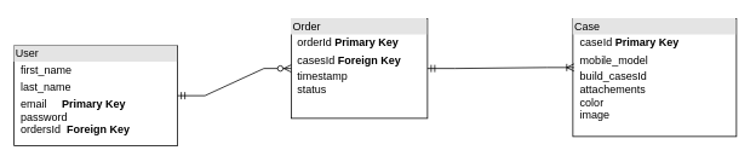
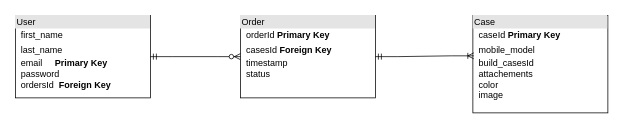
  <mxCell id="0" />
  <mxCell id="1" parent="0" />
- <mxCell id="2" value="&lt;div style=&quot;box-sizing:border-box;width:100%;background:#e4e4e4;padding:2px;&quot;&gt;User&lt;/div&gt;&lt;table style=&quot;width:100%;font-size:1em;&quot; cellpadding=&quot;2&quot; cellspacing=&quot;0&quot;&gt;&lt;tbody&gt;&lt;tr&gt;&lt;td&gt;&lt;br&gt;&lt;/td&gt;&lt;td&gt;first_name&lt;/td&gt;&lt;/tr&gt;&lt;tr&gt;&lt;td&gt;&lt;br&gt;&lt;/td&gt;&lt;td&gt;last_name&lt;/td&gt;&lt;/tr&gt;&lt;tr&gt;&lt;td&gt;&lt;br&gt;&lt;/td&gt;&lt;td&gt;email&amp;nbsp; &amp;nbsp; &amp;nbsp;&lt;b&gt;Primary Key&lt;/b&gt;&lt;br&gt;password&lt;br&gt;ordersId&amp;nbsp;&lt;b&gt; Foreign Key&lt;/b&gt;&lt;/td&gt;&lt;/tr&gt;&lt;/tbody&gt;&lt;/table&gt;" style="verticalAlign=top;align=left;overflow=fill;html=1;" vertex="1" parent="1"><mxGeometry x="15" y="50" width="180" height="110" as="geometry" /></mxCell>
- <mxCell id="3" value="&lt;div style=&quot;box-sizing:border-box;width:100%;background:#e4e4e4;padding:2px;&quot;&gt;Order&lt;/div&gt;&lt;table style=&quot;width:100%;font-size:1em;&quot; cellpadding=&quot;2&quot; cellspacing=&quot;0&quot;&gt;&lt;tbody&gt;&lt;tr&gt;&lt;td&gt;&lt;br&gt;&lt;/td&gt;&lt;td&gt;orderId&amp;nbsp;&lt;b&gt;Primary Key&lt;/b&gt;&lt;/td&gt;&lt;/tr&gt;&lt;tr&gt;&lt;td&gt;&lt;br&gt;&lt;/td&gt;&lt;td&gt;casesId&lt;b&gt; Foreign Key&lt;/b&gt;&lt;/td&gt;&lt;/tr&gt;&lt;tr&gt;&lt;td&gt;&lt;/td&gt;&lt;td&gt;timestamp&lt;br&gt;status&lt;/td&gt;&lt;/tr&gt;&lt;/tbody&gt;&lt;/table&gt;" style="verticalAlign=top;align=left;overflow=fill;html=1;" vertex="1" parent="1"><mxGeometry x="320" y="20" width="150" height="110" as="geometry" /></mxCell>
+ <mxCell id="2" value="&lt;div style=&quot;box-sizing:border-box;width:100%;background:#e4e4e4;padding:2px;&quot;&gt;User&lt;/div&gt;&lt;table style=&quot;width:100%;font-size:1em;&quot; cellpadding=&quot;2&quot; cellspacing=&quot;0&quot;&gt;&lt;tbody&gt;&lt;tr&gt;&lt;td&gt;&lt;br&gt;&lt;/td&gt;&lt;td&gt;first_name&lt;/td&gt;&lt;/tr&gt;&lt;tr&gt;&lt;td&gt;&lt;br&gt;&lt;/td&gt;&lt;td&gt;last_name&lt;/td&gt;&lt;/tr&gt;&lt;tr&gt;&lt;td&gt;&lt;br&gt;&lt;/td&gt;&lt;td&gt;email&amp;nbsp; &amp;nbsp; &amp;nbsp;&lt;b&gt;Primary Key&lt;/b&gt;&lt;br&gt;password&lt;br&gt;ordersId&amp;nbsp;&lt;b&gt; Foreign Key&lt;/b&gt;&lt;/td&gt;&lt;/tr&gt;&lt;/tbody&gt;&lt;/table&gt;" style="verticalAlign=top;align=left;overflow=fill;html=1;" vertex="1" parent="1"><mxGeometry x="20" y="20" width="180" height="110" as="geometry" /></mxCell>
+ <mxCell id="3" value="&lt;div style=&quot;box-sizing:border-box;width:100%;background:#e4e4e4;padding:2px;&quot;&gt;Order&lt;/div&gt;&lt;table style=&quot;width:100%;font-size:1em;&quot; cellpadding=&quot;2&quot; cellspacing=&quot;0&quot;&gt;&lt;tbody&gt;&lt;tr&gt;&lt;td&gt;&lt;br&gt;&lt;/td&gt;&lt;td&gt;orderId&amp;nbsp;&lt;b&gt;Primary Key&lt;/b&gt;&lt;/td&gt;&lt;/tr&gt;&lt;tr&gt;&lt;td&gt;&lt;br&gt;&lt;/td&gt;&lt;td&gt;casesId&lt;b&gt; Foreign Key&lt;/b&gt;&lt;/td&gt;&lt;/tr&gt;&lt;tr&gt;&lt;td&gt;&lt;/td&gt;&lt;td&gt;timestamp&lt;br&gt;status&lt;/td&gt;&lt;/tr&gt;&lt;/tbody&gt;&lt;/table&gt;" style="verticalAlign=top;align=left;overflow=fill;html=1;" vertex="1" parent="1"><mxGeometry x="320" y="20" width="180" height="110" as="geometry" /></mxCell>
  <mxCell id="4" value="" style="edgeStyle=entityRelationEdgeStyle;fontSize=12;html=1;endArrow=ERzeroToMany;startArrow=ERmandOne;rounded=0;entryX=0;entryY=0.5;entryDx=0;entryDy=0;exitX=1;exitY=0.5;exitDx=0;exitDy=0;" edge="1" parent="1" source="2" target="3"><mxGeometry width="100" height="100" relative="1" as="geometry"><mxPoint x="150" y="110" as="sourcePoint" /><mxPoint x="250" y="10" as="targetPoint" /></mxGeometry></mxCell>
  <mxCell id="5" value="&lt;div style=&quot;box-sizing:border-box;width:100%;background:#e4e4e4;padding:2px;&quot;&gt;Case&lt;/div&gt;&lt;table style=&quot;width:100%;font-size:1em;&quot; cellpadding=&quot;2&quot; cellspacing=&quot;0&quot;&gt;&lt;tbody&gt;&lt;tr&gt;&lt;td&gt;&lt;br&gt;&lt;/td&gt;&lt;td&gt;caseId&amp;nbsp;&lt;b&gt;Primary Key&lt;/b&gt;&lt;/td&gt;&lt;/tr&gt;&lt;tr&gt;&lt;td&gt;&lt;br&gt;&lt;/td&gt;&lt;td&gt;mobile_model&lt;/td&gt;&lt;/tr&gt;&lt;tr&gt;&lt;td&gt;&lt;/td&gt;&lt;td&gt;build_casesId&lt;br&gt;attachements&lt;br&gt;color&lt;br&gt;image&lt;/td&gt;&lt;/tr&gt;&lt;/tbody&gt;&lt;/table&gt;" style="verticalAlign=top;align=left;overflow=fill;html=1;" vertex="1" parent="1"><mxGeometry x="630" y="20" width="180" height="130" as="geometry" /></mxCell>
  <mxCell id="6" value="" style="edgeStyle=entityRelationEdgeStyle;fontSize=12;html=1;endArrow=ERoneToMany;startArrow=ERmandOne;rounded=0;exitX=1;exitY=0.5;exitDx=0;exitDy=0;entryX=0.007;entryY=0.415;entryDx=0;entryDy=0;entryPerimeter=0;" edge="1" parent="1" source="3" target="5"><mxGeometry width="100" height="100" relative="1" as="geometry"><mxPoint x="600" y="370" as="sourcePoint" /><mxPoint x="630" y="70" as="targetPoint" /></mxGeometry></mxCell>
